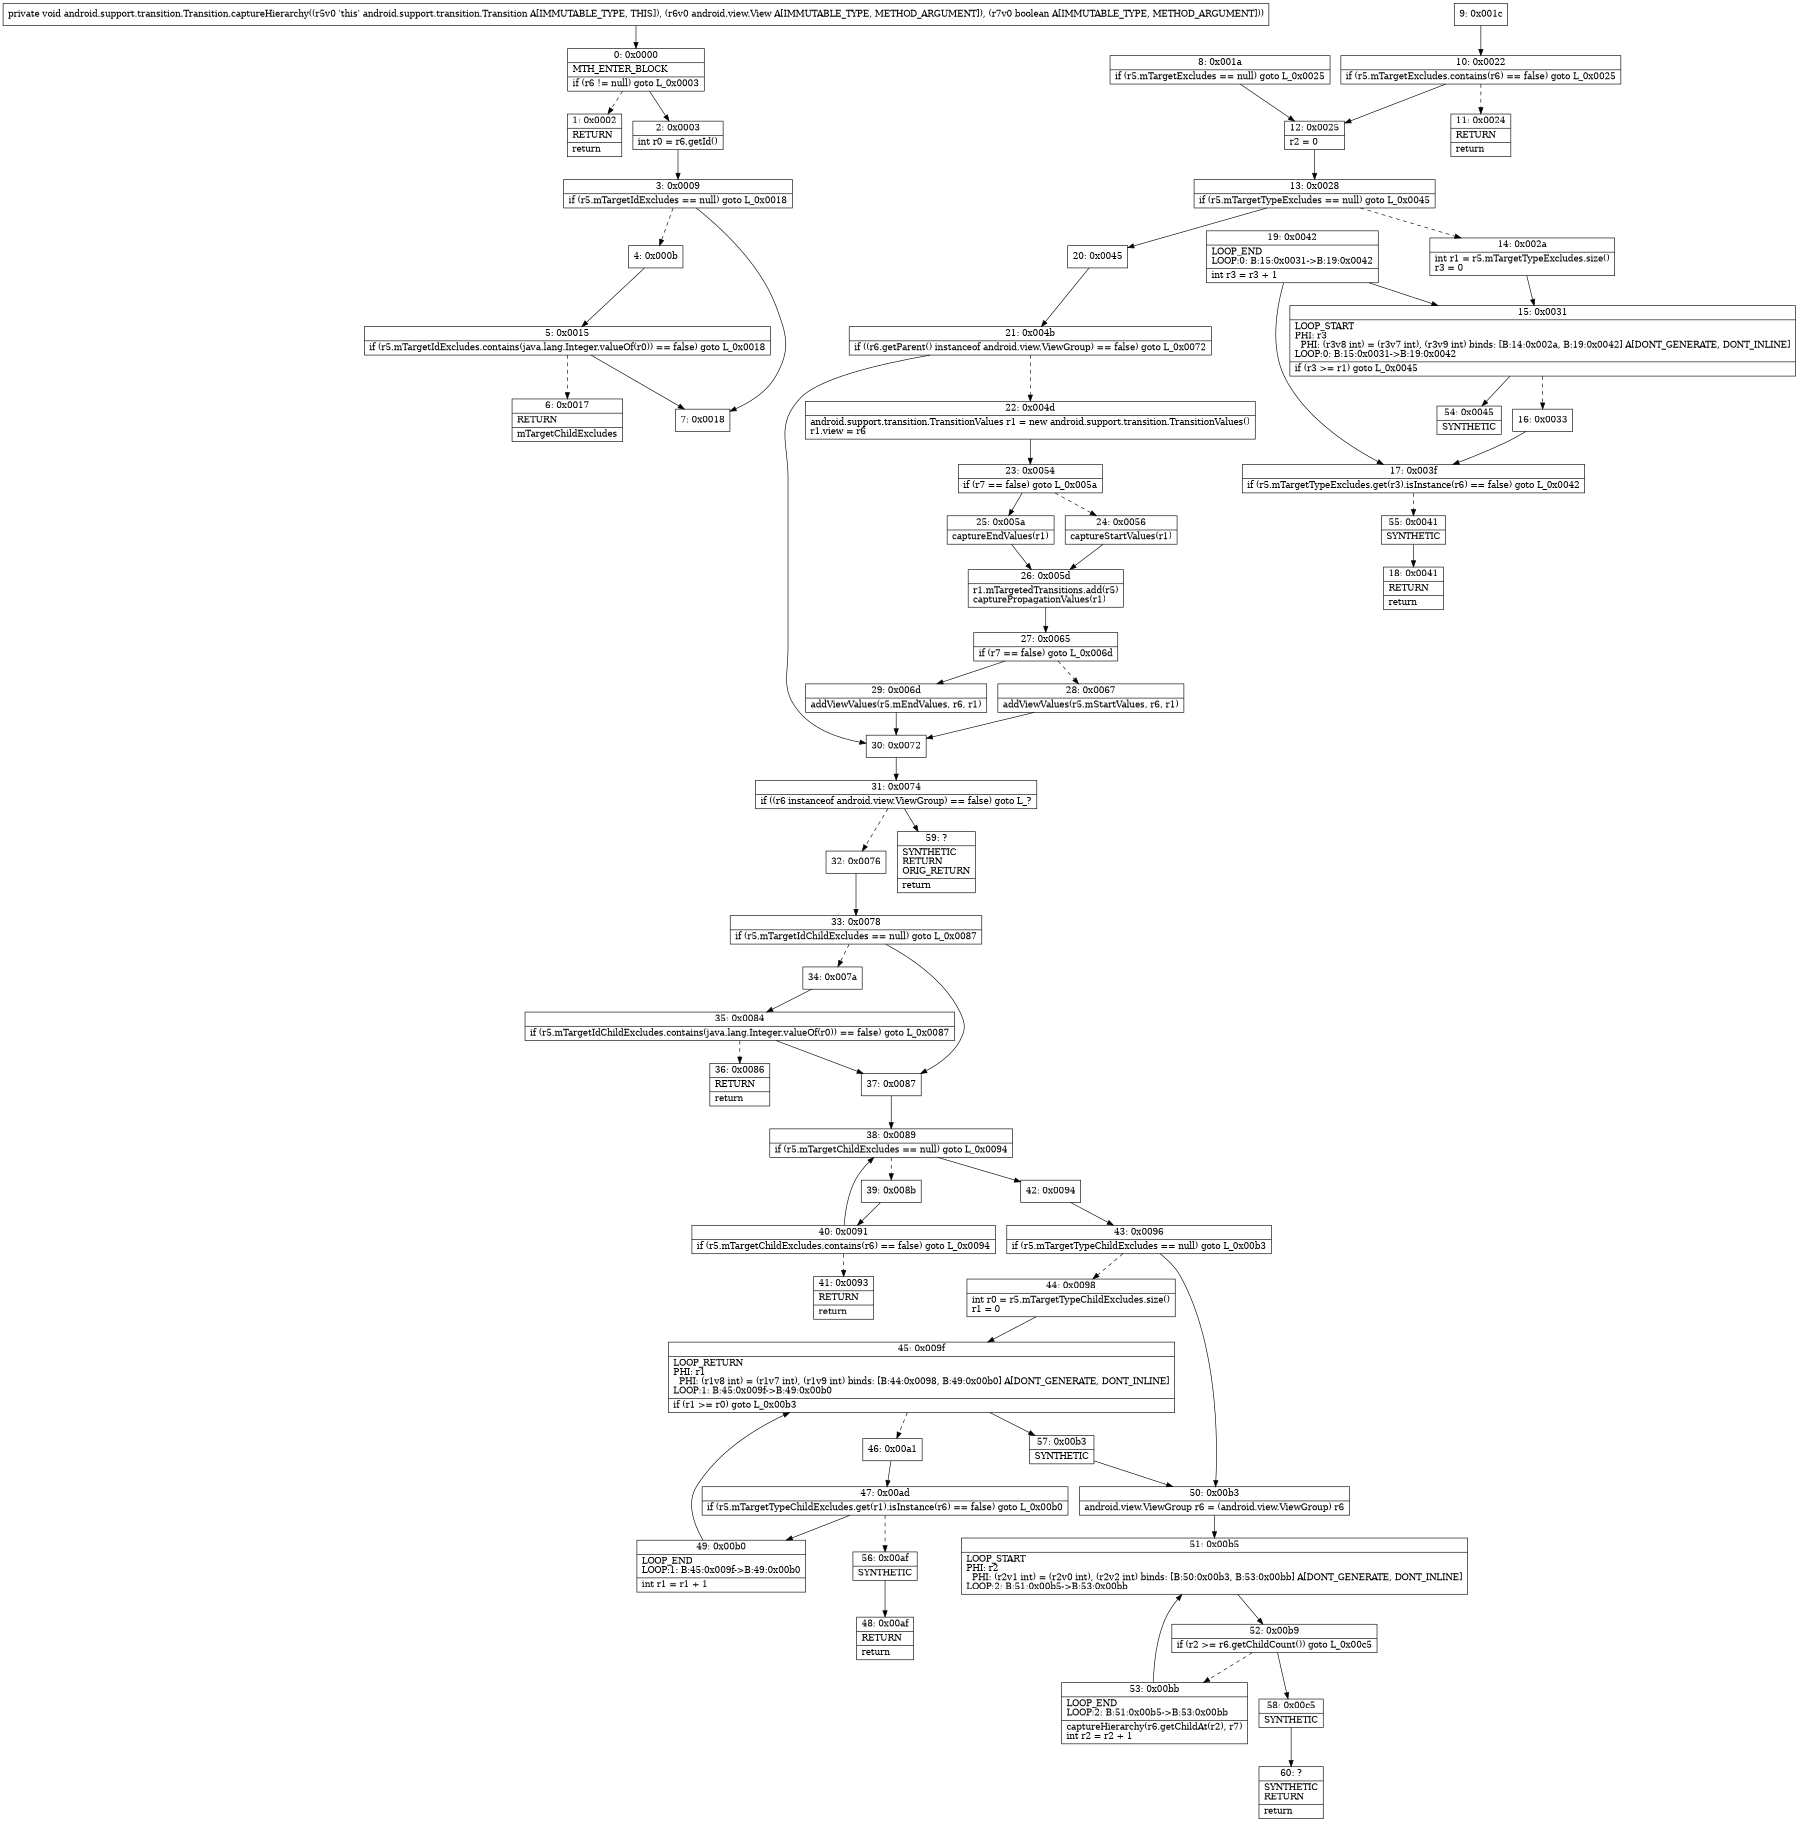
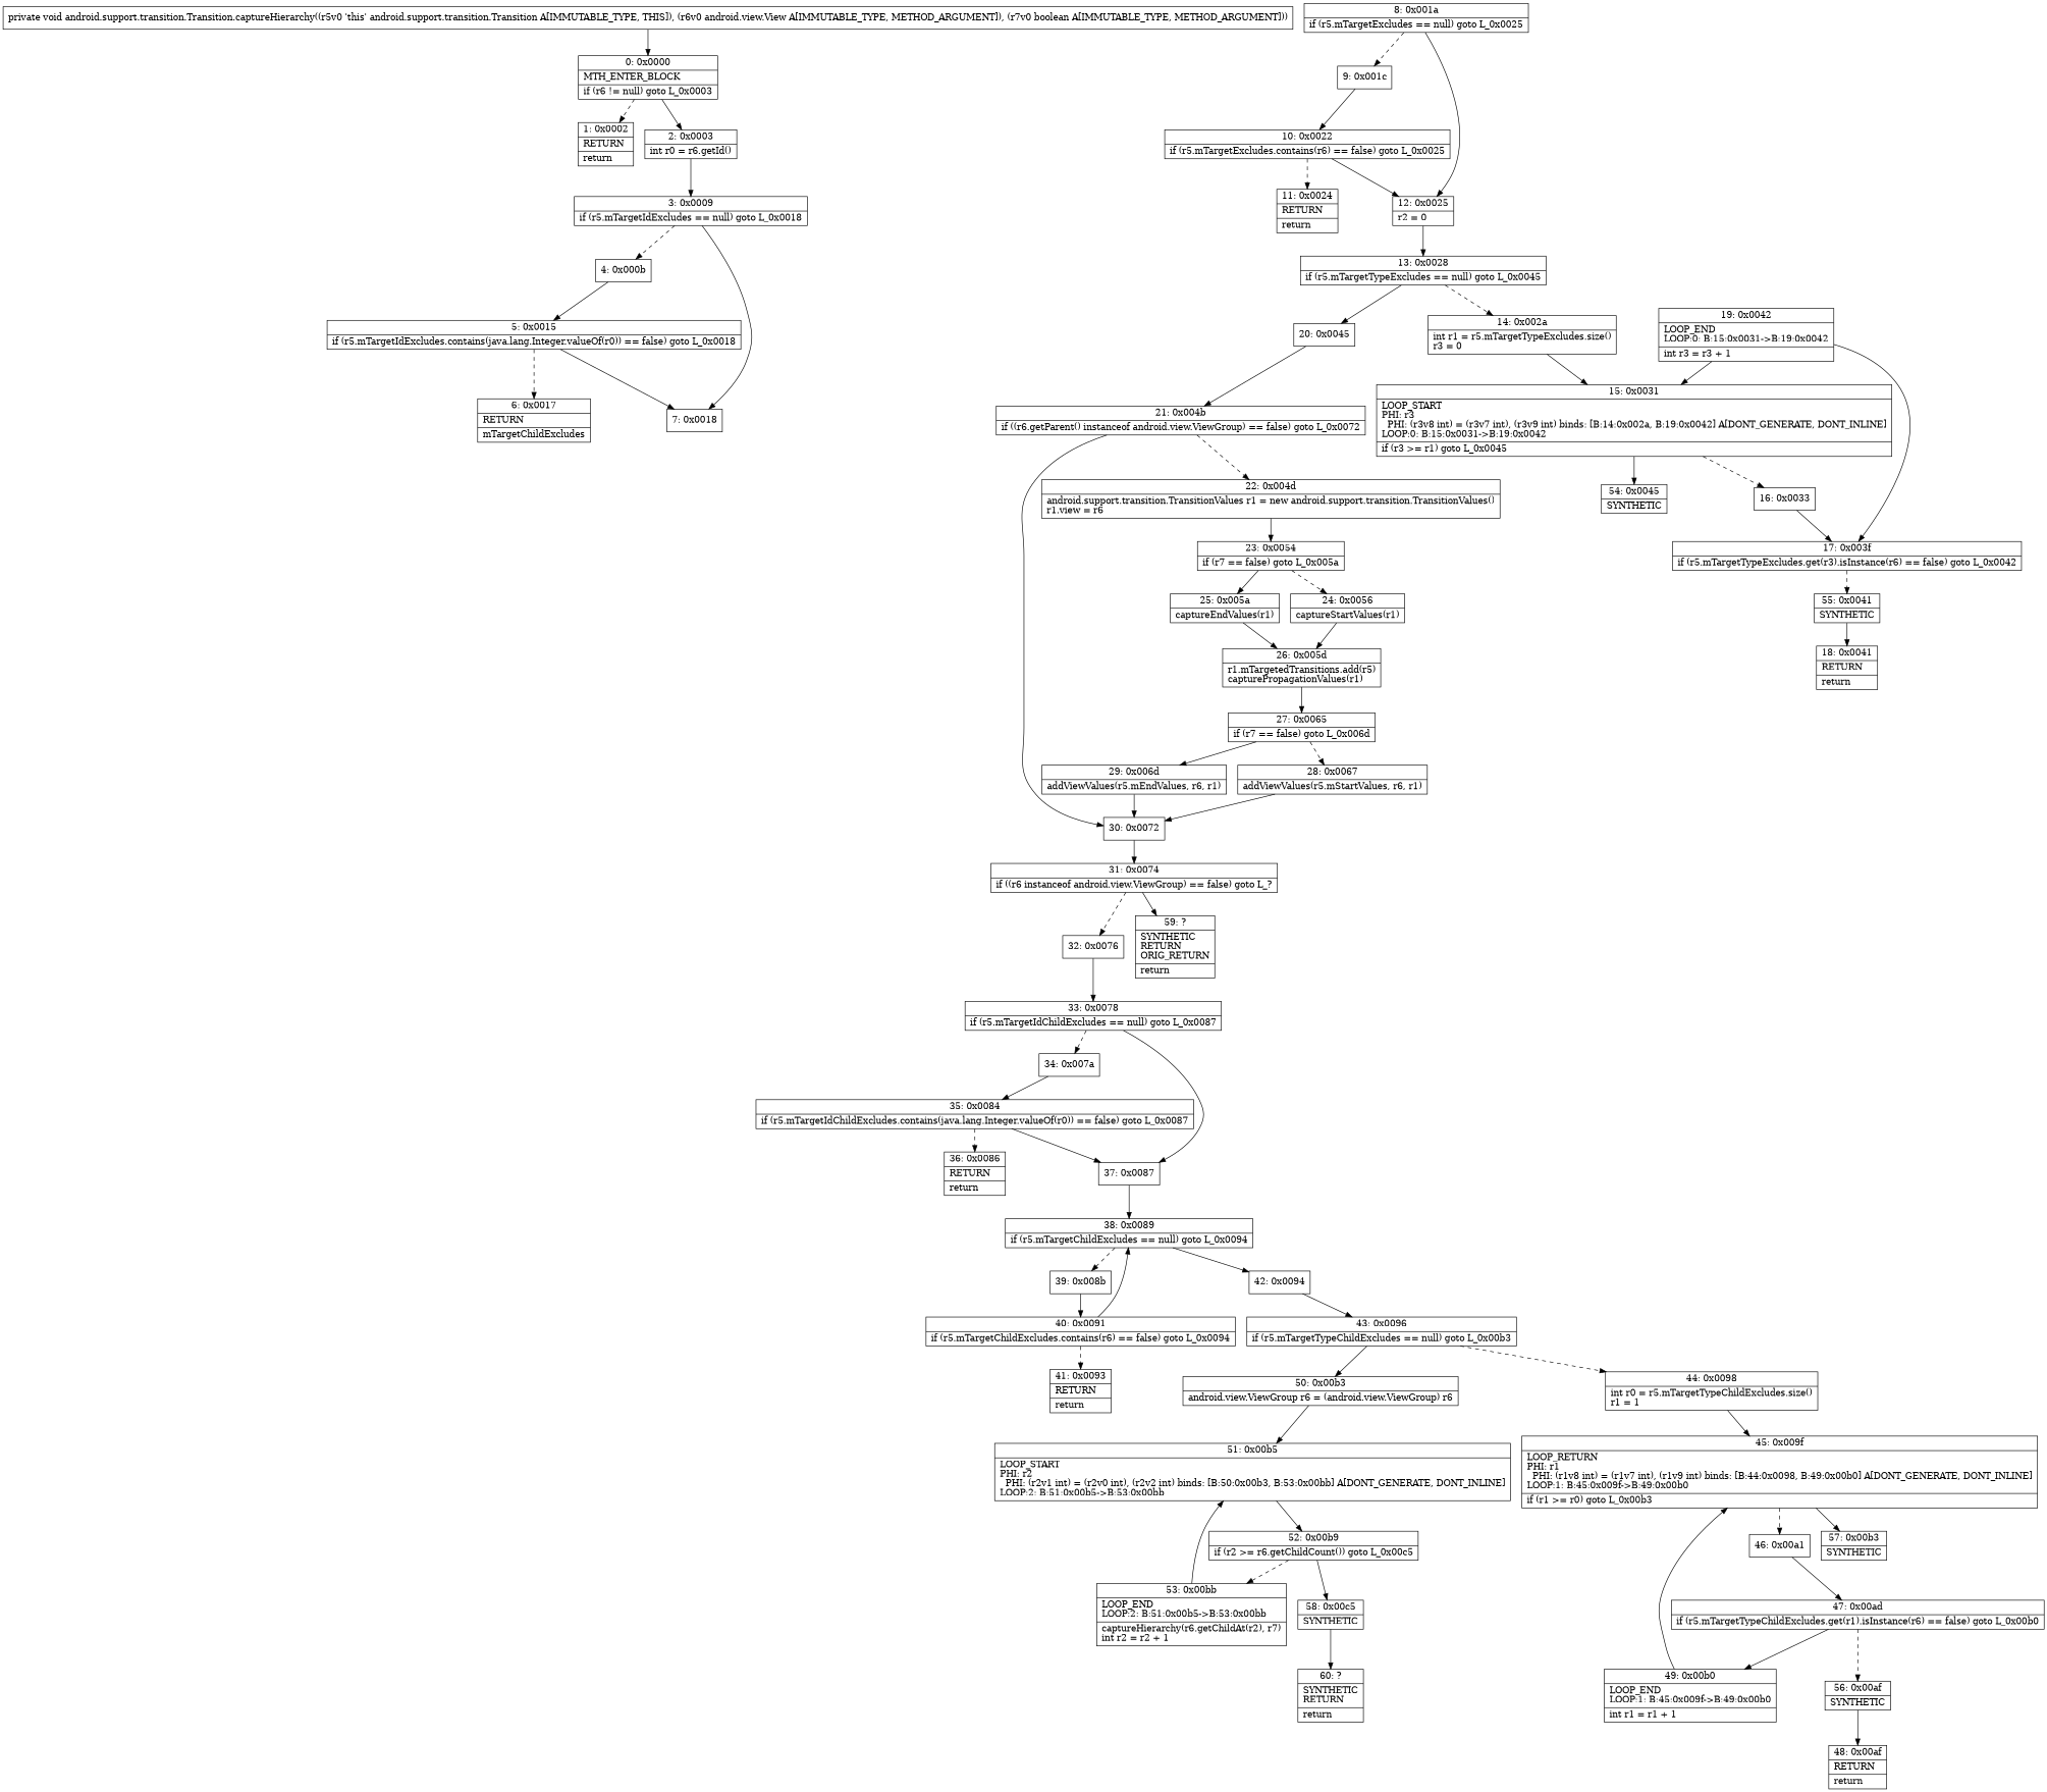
  digraph {
    node [shape=record]
    n1 [label="{0\:\ 0x0000|MTH_ENTER_BLOCK\l|if (r6 != null) goto L_0x0003\l}"]
    n2 [label="{1\:\ 0x0002|RETURN\l|return\l}"]
    n3 [label="{2\:\ 0x0003|int r0 = r6.getId()\l}"]
    n4 [label="{3\:\ 0x0009|if (r5.mTargetIdExcludes == null) goto L_0x0018\l}"]
    n5 [label="{4\:\ 0x000b}"]
    n6 [label="{7\:\ 0x0018}"]
    n7 [label="{5\:\ 0x0015|if (r5.mTargetIdExcludes.contains(java.lang.Integer.valueOf(r0)) == false) goto L_0x0018\l}"]
    n8 [label="{6\:\ 0x0017|RETURN\l|mTargetChildExcludes\l}"]
    n9 [label="{8\:\ 0x001a|if (r5.mTargetExcludes == null) goto L_0x0025\l}"]
    n10 [label="{9\:\ 0x001c}"]
    n11 [label="{12\:\ 0x0025|r2 = 0\l}"]
    n12 [label="{10\:\ 0x0022|if (r5.mTargetExcludes.contains(r6) == false) goto L_0x0025\l}"]
    n13 [label="{13\:\ 0x0028|if (r5.mTargetTypeExcludes == null) goto L_0x0045\l}"]
    n14 [label="{11\:\ 0x0024|RETURN\l|return\l}"]
    n15 [label="{14\:\ 0x002a|int r1 = r5.mTargetTypeExcludes.size()\lr3 = 0\l}"]
    n16 [label="{20\:\ 0x0045}"]
    n17 [label="{15\:\ 0x0031|LOOP_START\lPHI: r3 \l  PHI: (r3v8 int) = (r3v7 int), (r3v9 int) binds: [B:14:0x002a, B:19:0x0042] A[DONT_GENERATE, DONT_INLINE]\lLOOP:0: B:15:0x0031\-\>B:19:0x0042\l|if (r3 \>= r1) goto L_0x0045\l}"]
    n18 [label="{21\:\ 0x004b|if ((r6.getParent() instanceof android.view.ViewGroup) == false) goto L_0x0072\l}"]
    n19 [label="{16\:\ 0x0033}"]
    n20 [label="{54\:\ 0x0045|SYNTHETIC\l}"]
    n21 [label="{17\:\ 0x003f|if (r5.mTargetTypeExcludes.get(r3).isInstance(r6) == false) goto L_0x0042\l}"]
    n22 [label="{55\:\ 0x0041|SYNTHETIC\l}"]
    n23 [label="{19\:\ 0x0042|LOOP_END\lLOOP:0: B:15:0x0031\-\>B:19:0x0042\l|int r3 = r3 + 1\l}"]
    n24 [label="{18\:\ 0x0041|RETURN\l|return\l}"]
    n25 [label="{22\:\ 0x004d|android.support.transition.TransitionValues r1 = new android.support.transition.TransitionValues()\lr1.view = r6\l}"]
    n26 [label="{30\:\ 0x0072}"]
    n27 [label="{23\:\ 0x0054|if (r7 == false) goto L_0x005a\l}"]
    n28 [label="{31\:\ 0x0074|if ((r6 instanceof android.view.ViewGroup) == false) goto L_?\l}"]
    n29 [label="{24\:\ 0x0056|captureStartValues(r1)\l}"]
    n30 [label="{25\:\ 0x005a|captureEndValues(r1)\l}"]
    n31 [label="{26\:\ 0x005d|r1.mTargetedTransitions.add(r5)\lcapturePropagationValues(r1)\l}"]
    n32 [label="{27\:\ 0x0065|if (r7 == false) goto L_0x006d\l}"]
    n33 [label="{28\:\ 0x0067|addViewValues(r5.mStartValues, r6, r1)\l}"]
    n34 [label="{29\:\ 0x006d|addViewValues(r5.mEndValues, r6, r1)\l}"]
    n35 [label="{32\:\ 0x0076}"]
    n36 [label="{59\:\ ?|SYNTHETIC\lRETURN\lORIG_RETURN\l|return\l}"]
    n37 [label="{33\:\ 0x0078|if (r5.mTargetIdChildExcludes == null) goto L_0x0087\l}"]
    n38 [label="{34\:\ 0x007a}"]
    n39 [label="{37\:\ 0x0087}"]
    n40 [label="{35\:\ 0x0084|if (r5.mTargetIdChildExcludes.contains(java.lang.Integer.valueOf(r0)) == false) goto L_0x0087\l}"]
    n41 [label="{38\:\ 0x0089|if (r5.mTargetChildExcludes == null) goto L_0x0094\l}"]
    n42 [label="{36\:\ 0x0086|RETURN\l|return\l}"]
    n43 [label="{39\:\ 0x008b}"]
    n44 [label="{42\:\ 0x0094}"]
    n45 [label="{40\:\ 0x0091|if (r5.mTargetChildExcludes.contains(r6) == false) goto L_0x0094\l}"]
    n46 [label="{43\:\ 0x0096|if (r5.mTargetTypeChildExcludes == null) goto L_0x00b3\l}"]
    n47 [label="{41\:\ 0x0093|RETURN\l|return\l}"]
-   n48 [label="{44\:\ 0x0098|int r0 = r5.mTargetTypeChildExcludes.size()\lr1 = 0\l}"]
+   n48 [label="{44\:\ 0x0098|int r0 = r5.mTargetTypeChildExcludes.size()\lr1 = 1\l}"]
    n49 [label="{50\:\ 0x00b3|android.view.ViewGroup r6 = (android.view.ViewGroup) r6\l}"]
    n50 [label="{45\:\ 0x009f|LOOP_RETURN\lPHI: r1 \l  PHI: (r1v8 int) = (r1v7 int), (r1v9 int) binds: [B:44:0x0098, B:49:0x00b0] A[DONT_GENERATE, DONT_INLINE]\lLOOP:1: B:45:0x009f\-\>B:49:0x00b0\l|if (r1 \>= r0) goto L_0x00b3\l}"]
    n51 [label="{51\:\ 0x00b5|LOOP_START\lPHI: r2 \l  PHI: (r2v1 int) = (r2v0 int), (r2v2 int) binds: [B:50:0x00b3, B:53:0x00bb] A[DONT_GENERATE, DONT_INLINE]\lLOOP:2: B:51:0x00b5\-\>B:53:0x00bb\l}"]
    n52 [label="{46\:\ 0x00a1}"]
    n53 [label="{57\:\ 0x00b3|SYNTHETIC\l}"]
    n54 [label="{47\:\ 0x00ad|if (r5.mTargetTypeChildExcludes.get(r1).isInstance(r6) == false) goto L_0x00b0\l}"]
    n55 [label="{49\:\ 0x00b0|LOOP_END\lLOOP:1: B:45:0x009f\-\>B:49:0x00b0\l|int r1 = r1 + 1\l}"]
    n56 [label="{56\:\ 0x00af|SYNTHETIC\l}"]
    n57 [label="{48\:\ 0x00af|RETURN\l|return\l}"]
    n58 [label="{52\:\ 0x00b9|if (r2 \>= r6.getChildCount()) goto L_0x00c5\l}"]
    n59 [label="{53\:\ 0x00bb|LOOP_END\lLOOP:2: B:51:0x00b5\-\>B:53:0x00bb\l|captureHierarchy(r6.getChildAt(r2), r7)\lint r2 = r2 + 1\l}"]
    n60 [label="{58\:\ 0x00c5|SYNTHETIC\l}"]
    n61 [label="{60\:\ ?|SYNTHETIC\lRETURN\l|return\l}"]
    n62 [label="{private void android.support.transition.Transition.captureHierarchy((r5v0 'this' android.support.transition.Transition A[IMMUTABLE_TYPE, THIS]), (r6v0 android.view.View A[IMMUTABLE_TYPE, METHOD_ARGUMENT]), (r7v0 boolean A[IMMUTABLE_TYPE, METHOD_ARGUMENT])) }"]
    n1 -> n2 [style=dashed]
    n1 -> n3
    n3 -> n4
    n4 -> n5 [style=dashed]
    n4 -> n6
    n5 -> n7
    n7 -> n6
    n7 -> n8 [style=dashed]
+   n9 -> n10 [style=dashed]
    n9 -> n11
    n10 -> n12
    n11 -> n13
    n12 -> n11
    n12 -> n14 [style=dashed]
    n13 -> n15 [style=dashed]
    n13 -> n16
    n15 -> n17
    n16 -> n18
    n17 -> n19 [style=dashed]
    n17 -> n20
    n18 -> n25 [style=dashed]
    n18 -> n26
    n19 -> n21
    n21 -> n22 [style=dashed]
    n22 -> n24
    n23 -> n17
    n23 -> n21
    n25 -> n27
    n26 -> n28
    n27 -> n29 [style=dashed]
    n27 -> n30
    n28 -> n35 [style=dashed]
    n28 -> n36
    n29 -> n31
    n30 -> n31
    n31 -> n32
    n32 -> n33 [style=dashed]
    n32 -> n34
    n33 -> n26
    n34 -> n26
    n35 -> n37
    n37 -> n38 [style=dashed]
    n37 -> n39
    n38 -> n40
    n39 -> n41
    n40 -> n39
    n40 -> n42 [style=dashed]
    n41 -> n43 [style=dashed]
    n41 -> n44
    n43 -> n45
    n44 -> n46
    n45 -> n41
    n45 -> n47 [style=dashed]
    n46 -> n48 [style=dashed]
    n46 -> n49
    n48 -> n50
    n49 -> n51
    n50 -> n52 [style=dashed]
    n50 -> n53
    n51 -> n58
    n52 -> n54
-   n53 -> n49
    n54 -> n55
    n54 -> n56 [style=dashed]
    n55 -> n50
    n56 -> n57
    n58 -> n59 [style=dashed]
    n58 -> n60
    n59 -> n51
    n60 -> n61
    n62 -> n1
  }
